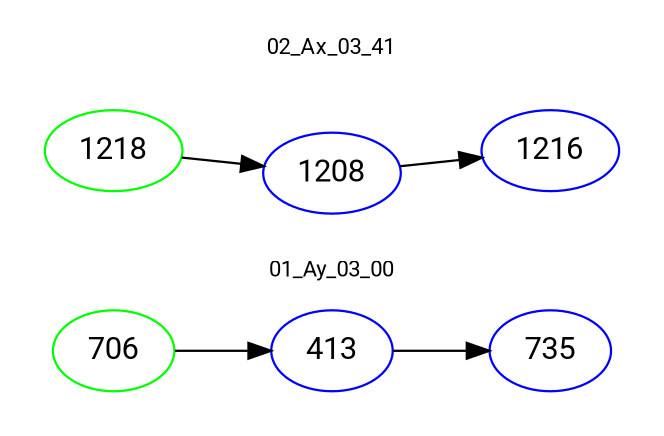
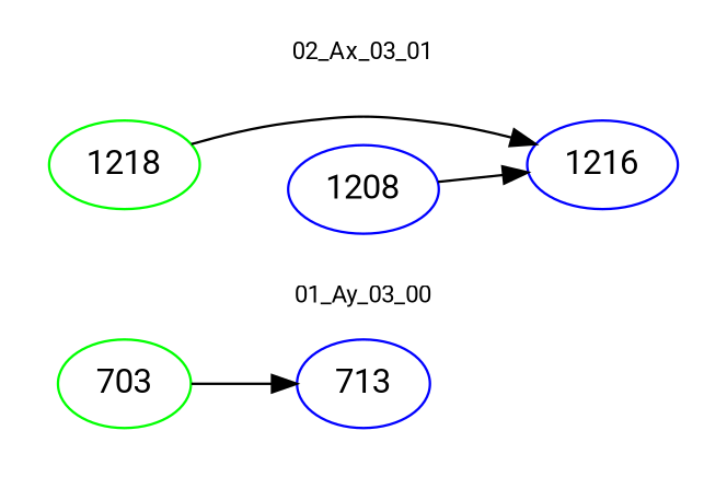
  digraph {
    fontname=Roboto
    rankdir=LR
    node [color=blue fontname=Roboto]
    edge [color=black fontname=Roboto]
-   n1 [color=green label=706]
-   n2 [label=413]
-   n3 [label=735]
+   n1 [color=green label=703]
+   n2 [label=713]
    n4 [color=green label=1218]
    n5 [label=1208]
    n6 [label=1216]
    subgraph cluster_1 {
      color=white
      fontsize=10
      label="01_Ay_03_00"
      n1
      n2
-     n3
    }
    subgraph cluster_2 {
      color=white
      fontsize=10
-     label="02_Ax_03_41"
+     label="02_Ax_03_01"
      n4
      n5
      n6
    }
    n1 -> n2
-   n2 -> n3
-   n4 -> n5
+   n4 -> n6
    n5 -> n6
  }
